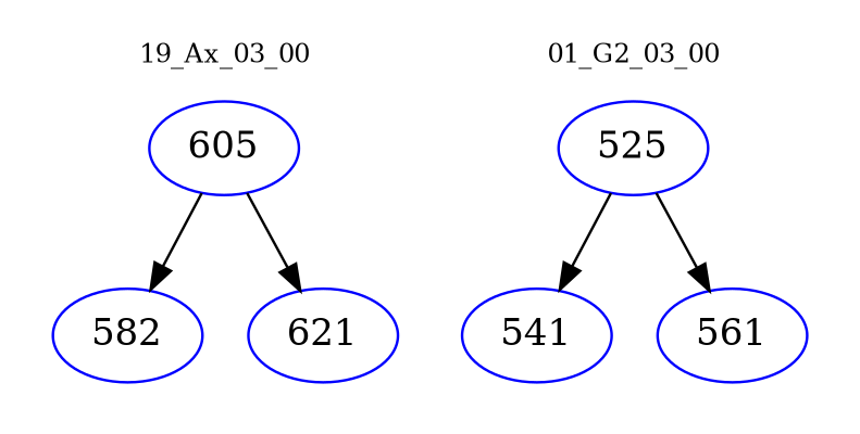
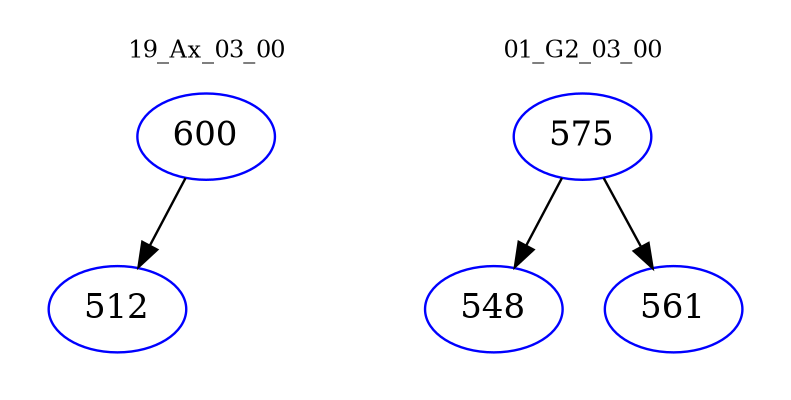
  digraph {
    node [color=blue]
    edge [color=black]
-   n1 [label=605]
-   n2 [label=582]
-   n3 [label=621]
-   n4 [label=525]
-   n5 [label=541]
+   n1 [label=600]
+   n2 [label=512]
+   n4 [label=575]
+   n5 [label=548]
    n6 [label=561]
    subgraph cluster_1 {
      color=white
      fontsize=10
      label="19_Ax_03_00"
      n1
      n2
-     n3
    }
    subgraph cluster_2 {
      color=white
      fontsize=10
      label="01_G2_03_00"
      n4
      n5
      n6
    }
    n1 -> n2
-   n1 -> n3
    n4 -> n5
    n4 -> n6
  }
